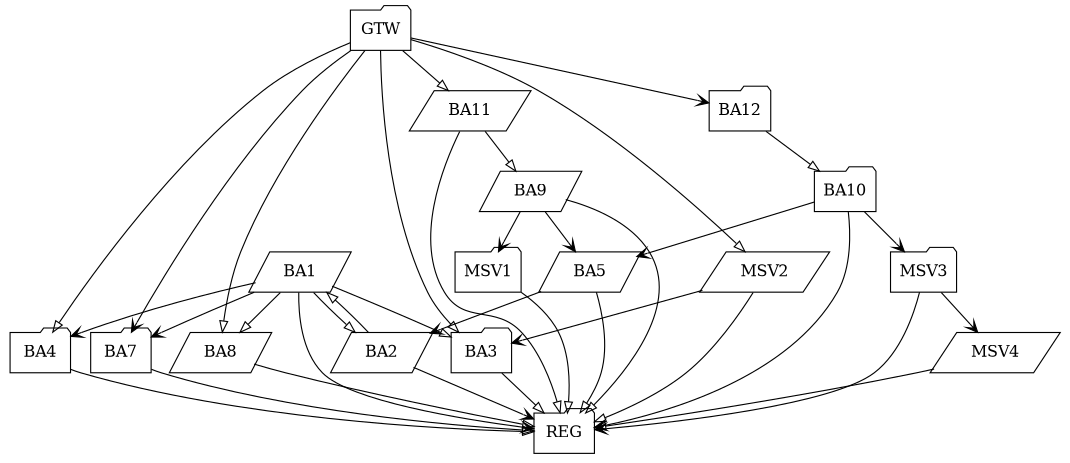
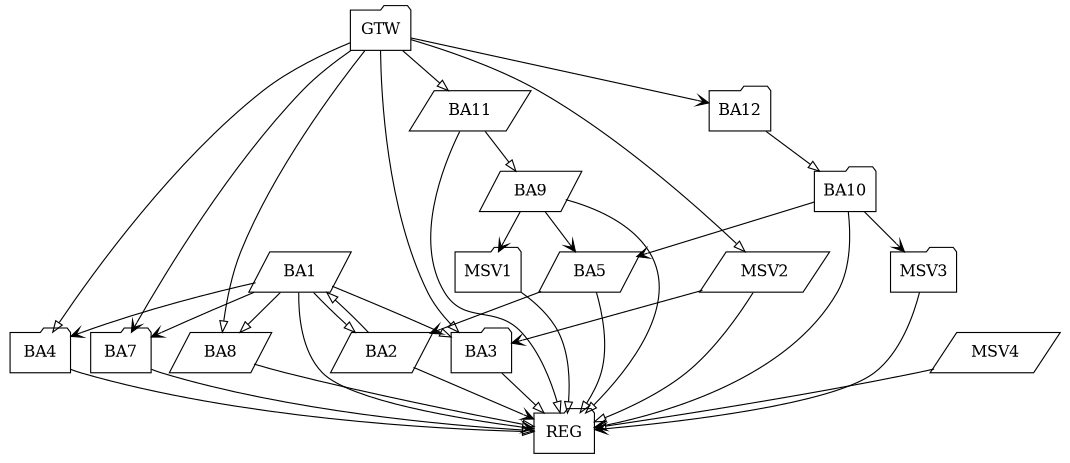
  strict digraph {
    node [shape=folder]
    edge [arrowhead=onormal]
    n1 [label=BA1 shape=parallelogram]
    n2 [label=BA2 shape=parallelogram]
    n3 [label=BA3]
    n4 [label=BA4]
    n5 [label=BA7]
    n6 [label=BA8 shape=parallelogram]
    n7 [label=REG]
    n8 [label=BA5 shape=parallelogram]
    n9 [label=BA9 shape=parallelogram]
    n10 [label=MSV1]
    n11 [label=BA10]
    n12 [label=MSV3]
    n13 [label=MSV4 shape=parallelogram]
    n14 [label=BA11 shape=parallelogram]
    n15 [label=BA12]
    n16 [label=GTW]
    n17 [label=MSV2 shape=parallelogram]
    n1 -> n2
    n1 -> n3
    n1 -> n4 [arrowhead=vee]
    n1 -> n5 [arrowhead=vee]
    n1 -> n6
    n1 -> n7 [arrowhead=vee]
    n2 -> n1
    n2 -> n7 [arrowhead=vee]
    n3 -> n7
    n4 -> n7
    n5 -> n7
    n6 -> n7
    n8 -> n2 [arrowhead=vee]
    n8 -> n7
    n9 -> n7
    n9 -> n8 [arrowhead=vee]
    n9 -> n10 [arrowhead=vee]
    n10 -> n7
    n11 -> n7 [arrowhead=vee]
    n11 -> n8 [arrowhead=vee]
    n11 -> n12 [arrowhead=vee]
    n12 -> n7 [arrowhead=vee]
-   n12 -> n13 [arrowhead=vee]
    n13 -> n7
    n14 -> n7
    n14 -> n9
    n15 -> n11
    n16 -> n3
    n16 -> n4
    n16 -> n5 [arrowhead=vee]
    n16 -> n6
    n16 -> n14
    n16 -> n15 [arrowhead=vee]
    n16 -> n17
    n17 -> n3 [arrowhead=vee]
    n17 -> n7
  }
